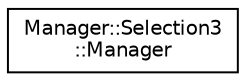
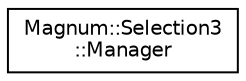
  digraph {
    rankdir=TB
-   n1 [color=black fillcolor=white fontname=Helvetica fontsize=10 height=0.2 label="Manager::Selection3\l::Manager" shape=record style=filled width=0.4]
+   n1 [color=black fillcolor=white fontname=Helvetica fontsize=10 height=0.2 label="Magnum::Selection3\l::Manager" shape=record style=filled width=0.4]
  }
